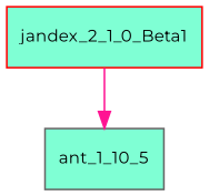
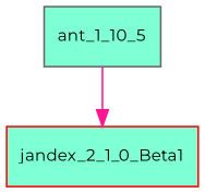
  digraph {
    fontname=Montserrat
    node [fontsize=10.0 shape=box style=filled fillcolor=aquamarine fontname=Montserrat]
    jandex_2_1_0_Beta1 [color=red]
    ant_1_10_5 [color=gray40]
-   jandex_2_1_0_Beta1 -> ant_1_10_5 [color=deeppink fontname=Montserrat]
+   ant_1_10_5 -> jandex_2_1_0_Beta1 [color=deeppink fontname=Montserrat]
  }
